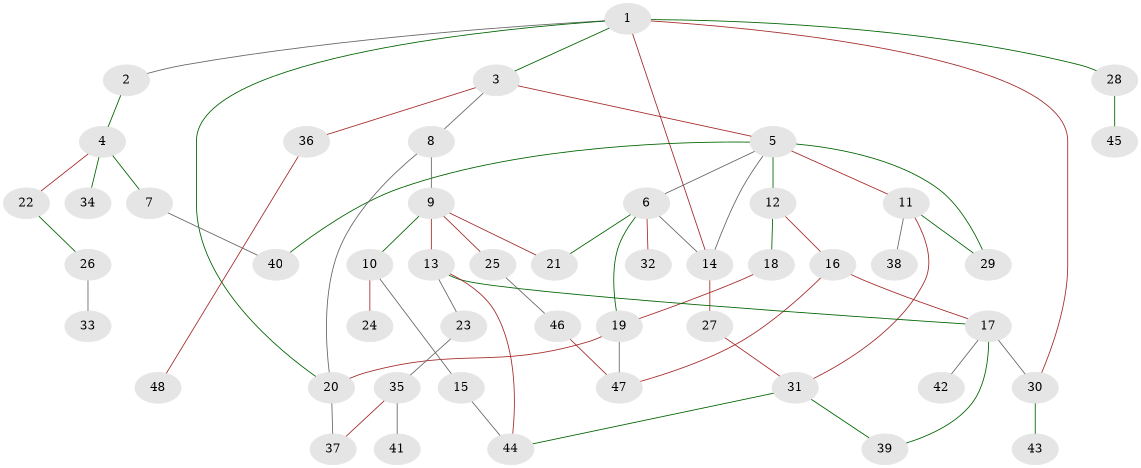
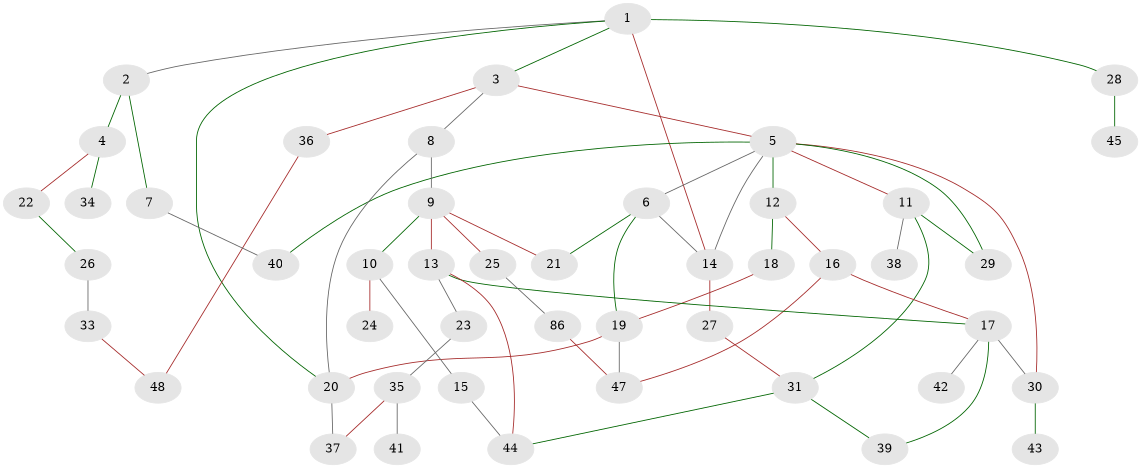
  graph {
    node [color=gray90 style=filled]
    edge [color=brown weight=1.0]
    1
    2
    3
    14
    20
    28
    30
    4
    5
    8
    36
    27
    37
    45
    43
    7
    22
    34
    6
    11
    12
    29
    40
    9
    48
    26
    19
    21
-   32
    31
    38
    16
    18
    47
    10
    13
    25
    15
    24
    17
    23
    44
-   46
+   46 [label=86]
    39
    42
    35
    33
    41
    1 -- 2 [color=gray40]
    1 -- 3 [color=darkgreen]
    1 -- 14
    1 -- 20 [color=darkgreen]
    1 -- 28 [color=darkgreen]
-   1 -- 30
+   5 -- 30
    2 -- 4 [color=darkgreen weight=2.0]
    3 -- 5
    3 -- 8 [color=gray40]
    3 -- 36
    14 -- 27 [weight=2.0]
    20 -- 37 [color=gray40]
    28 -- 45 [color=darkgreen]
    30 -- 43 [color=darkgreen]
-   4 -- 7 [color=darkgreen]
+   2 -- 7 [color=darkgreen]
    4 -- 22
    4 -- 34 [color=darkgreen]
    5 -- 14 [color=gray40]
    5 -- 6 [color=gray40]
    5 -- 11
    5 -- 12 [color=darkgreen weight=2.0]
    5 -- 29 [color=darkgreen]
    5 -- 40 [color=darkgreen]
    8 -- 20 [color=gray40]
    8 -- 9 [color=gray40]
    36 -- 48
    27 -- 31
    7 -- 40 [color=gray40]
    22 -- 26 [color=darkgreen]
    6 -- 14 [color=gray40]
    6 -- 19 [color=darkgreen]
    6 -- 21 [color=darkgreen]
-   6 -- 32
    11 -- 29 [color=darkgreen]
-   11 -- 31
+   11 -- 31 [color=darkgreen]
    11 -- 38 [color=gray40]
    12 -- 16
    12 -- 18 [color=darkgreen]
    9 -- 21
    9 -- 10 [color=darkgreen weight=2.0]
    9 -- 13
    9 -- 25
    26 -- 33 [color=gray40 weight=3.0]
    19 -- 20
    19 -- 47 [color=gray40]
    31 -- 44 [color=darkgreen]
    31 -- 39 [color=darkgreen]
    16 -- 47
    16 -- 17
    18 -- 19
    10 -- 15 [color=gray40]
    10 -- 24
    13 -- 17 [color=darkgreen]
    13 -- 23 [color=gray40]
    13 -- 44
    25 -- 46 [color=gray40]
    15 -- 44 [color=gray40]
    17 -- 30 [color=gray40]
    17 -- 39 [color=darkgreen]
    17 -- 42 [color=gray40]
    23 -- 35 [color=gray40]
    46 -- 47
    35 -- 37
    35 -- 41 [color=gray40]
+   33 -- 48
  }
